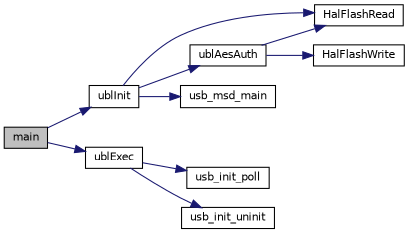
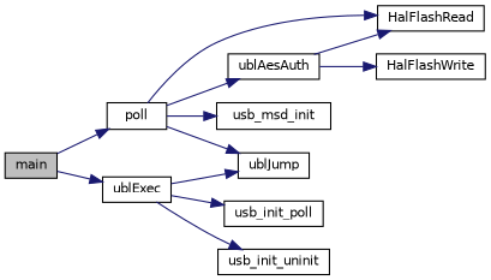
  digraph {
    rankdir=LR
    node [color=black fillcolor=white fontname=Helvetica fontsize=10 shape=record style=filled]
    edge [color=midnightblue fontname=Helvetica fontsize=10 labelfontname=Helvetica labelfontsize=10 style=solid]
    n1 [fillcolor=grey75 fontcolor=black height=0.2 label=main width=0.4]
-   n2 [height=0.2 label=ublInit width=0.4]
+   n2 [height=0.2 label=poll width=0.4]
    n3 [height=0.2 label=ublExec width=0.4]
    n4 [height=0.2 label=HalFlashRead width=0.4]
+   n5 [height=0.2 label=ublJump width=0.4]
    n6 [height=0.2 label=ublAesAuth width=0.4]
-   n7 [height=0.2 label=usb_msd_main width=0.4]
+   n7 [height=0.2 label=usb_msd_init width=0.4]
    n8 [height=0.2 label=usb_init_poll width=0.4]
    n9 [height=0.2 label=usb_init_uninit width=0.4]
    n10 [height=0.2 label=HalFlashWrite width=0.4]
    n1 -> n2
    n1 -> n3
    n2 -> n4
+   n2 -> n5
    n2 -> n6
    n2 -> n7
+   n3 -> n5
    n3 -> n8
    n3 -> n9
    n6 -> n4
    n6 -> n10
  }
